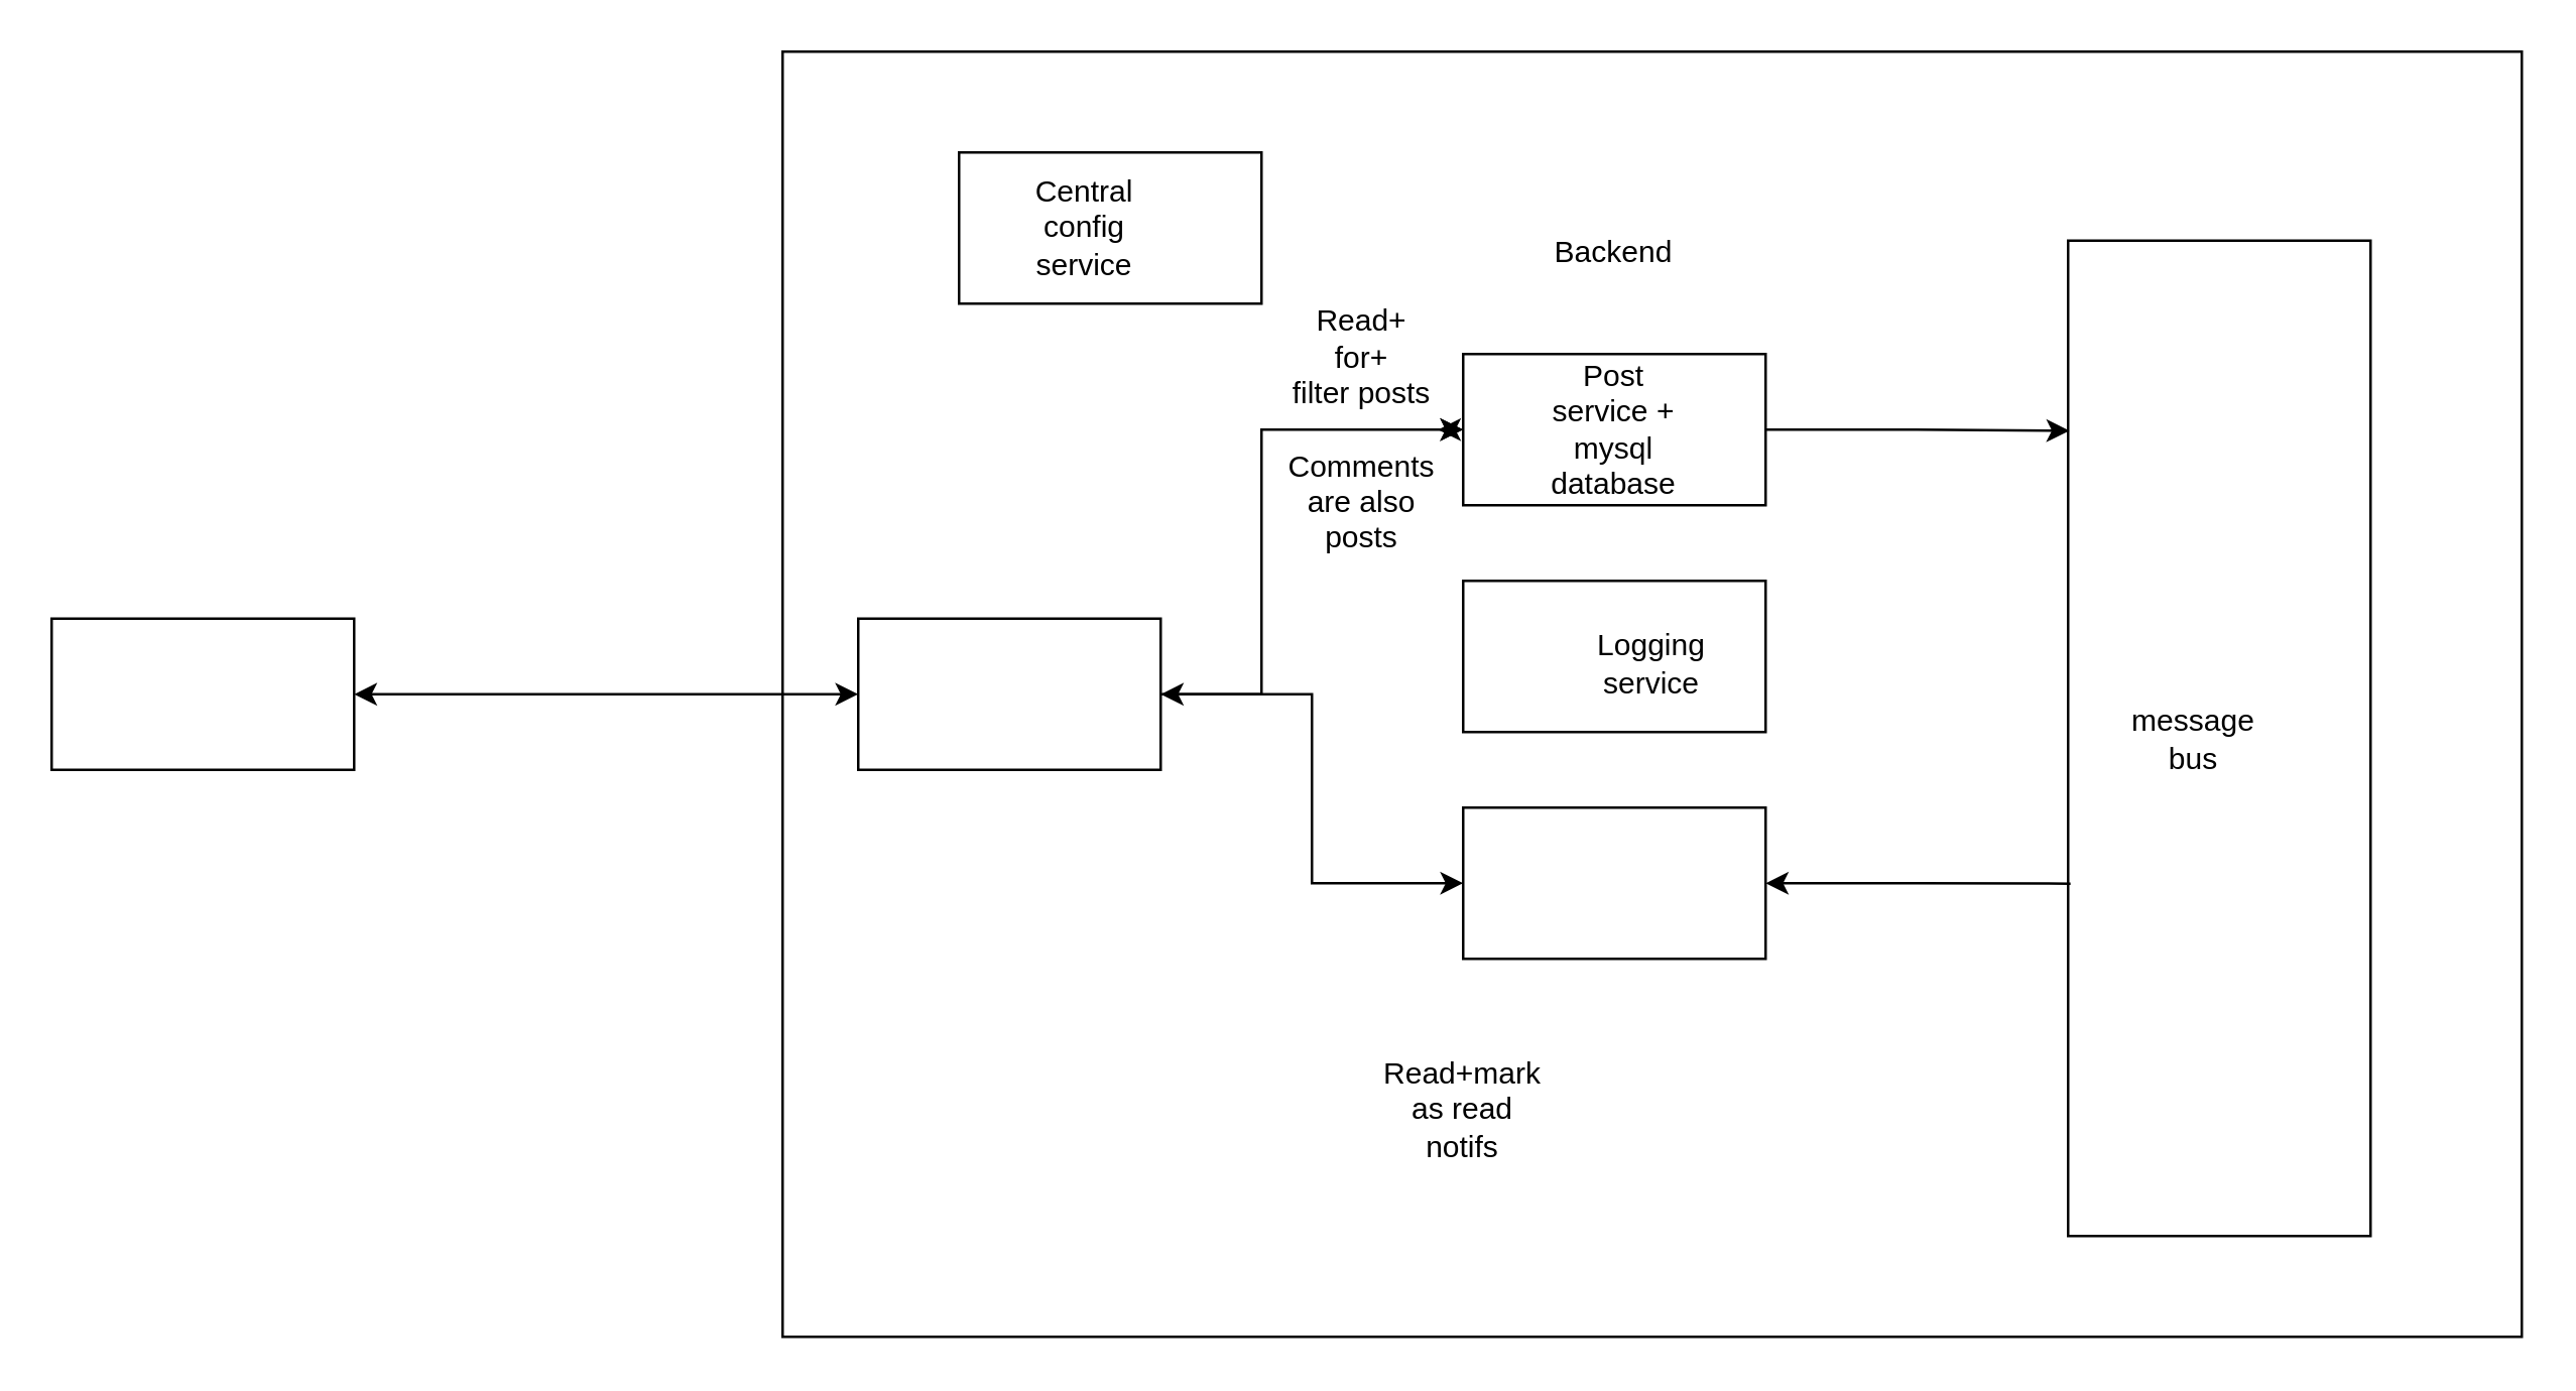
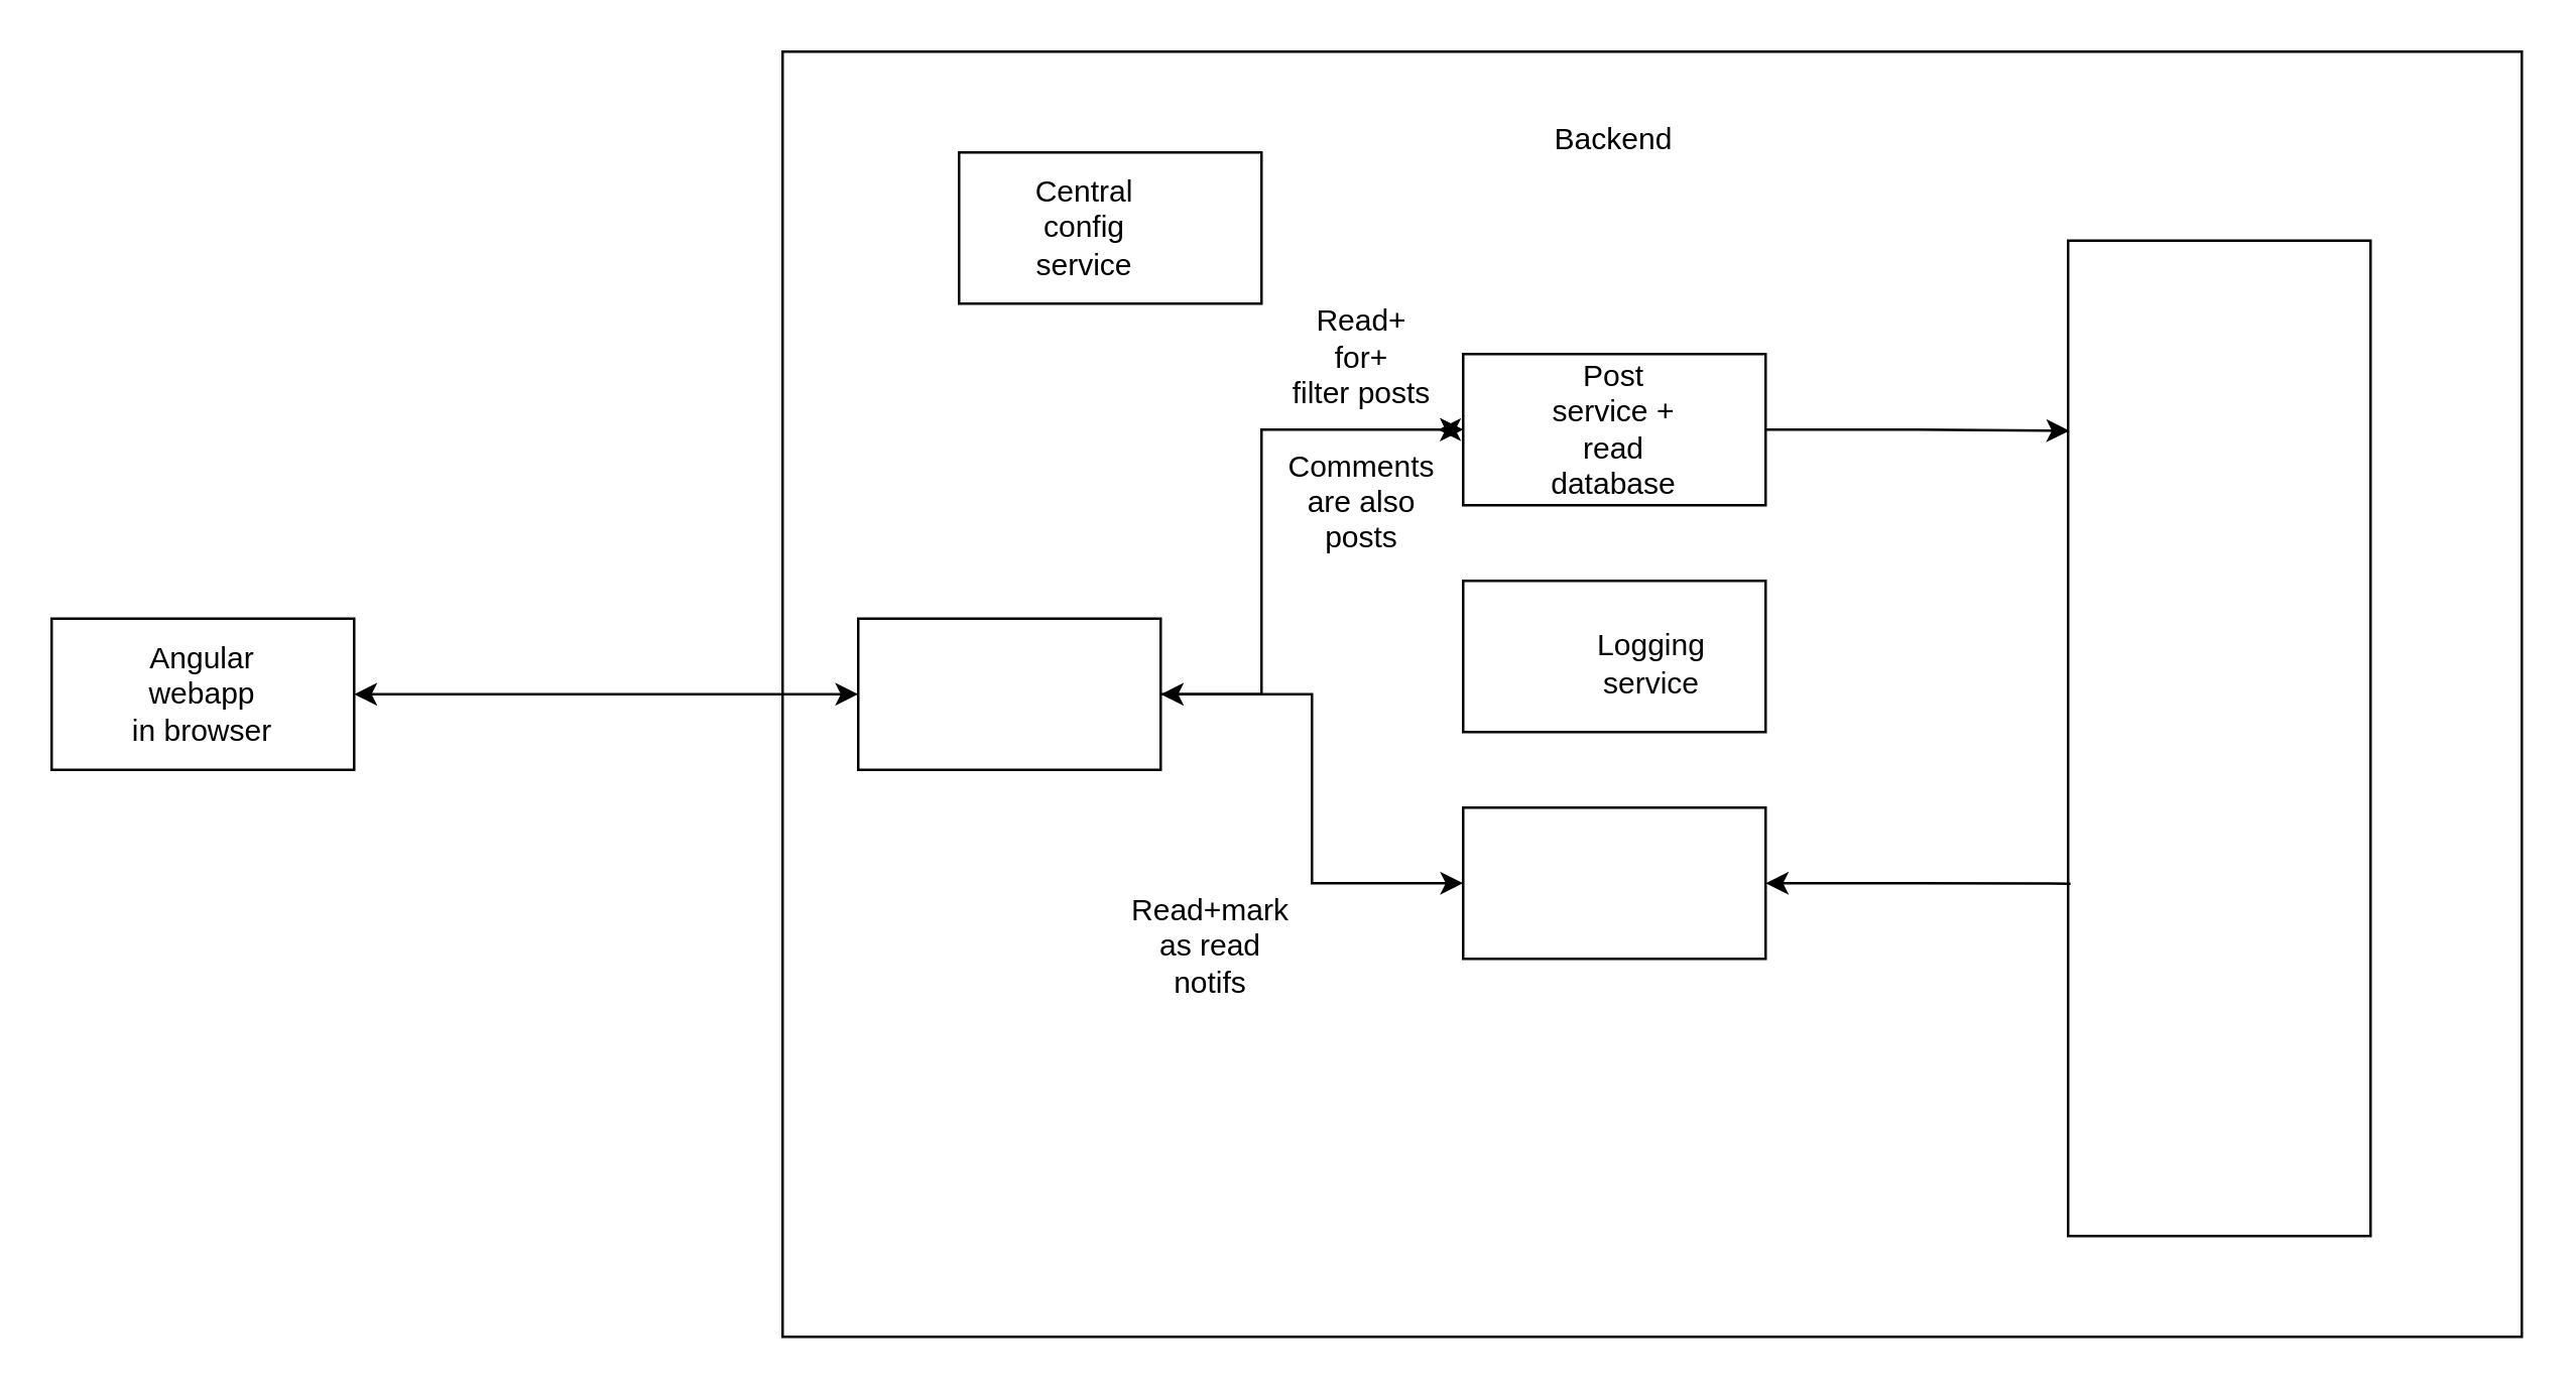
  <mxCell id="0" />
  <mxCell id="1" parent="0" />
  <mxCell id="2" value="" style="rounded=0;whiteSpace=wrap;html=1;" vertex="1" parent="1"><mxGeometry x="310" y="20" width="690" height="510" as="geometry" /></mxCell>
- <mxCell id="3" value="Backend" style="text;html=1;align=center;verticalAlign=middle;whiteSpace=wrap;rounded=0;" vertex="1" parent="1"><mxGeometry x="610" y="85" width="60" height="30" as="geometry" /></mxCell>
+ <mxCell id="3" value="Backend" style="text;html=1;align=center;verticalAlign=middle;whiteSpace=wrap;rounded=0;" vertex="1" parent="1"><mxGeometry x="610" y="40" width="60" height="30" as="geometry" /></mxCell>
  <mxCell id="4" style="edgeStyle=orthogonalEdgeStyle;rounded=0;orthogonalLoop=1;jettySize=auto;html=1;exitX=1;exitY=0.5;exitDx=0;exitDy=0;entryX=0;entryY=0.5;entryDx=0;entryDy=0;" edge="1" parent="1" source="6" target="9"><mxGeometry relative="1" as="geometry" /></mxCell>
  <mxCell id="5" style="edgeStyle=orthogonalEdgeStyle;rounded=0;orthogonalLoop=1;jettySize=auto;html=1;exitX=1;exitY=0.5;exitDx=0;exitDy=0;entryX=0;entryY=0.5;entryDx=0;entryDy=0;startArrow=classic;startFill=1;" edge="1" parent="1" source="23" target="7"><mxGeometry relative="1" as="geometry" /></mxCell>
  <mxCell id="6" value="" style="rounded=0;whiteSpace=wrap;html=1;" vertex="1" parent="1"><mxGeometry x="340" y="245" width="120" height="60" as="geometry" /></mxCell>
  <mxCell id="7" value="" style="rounded=0;whiteSpace=wrap;html=1;" vertex="1" parent="1"><mxGeometry x="580" y="140" width="120" height="60" as="geometry" /></mxCell>
- <mxCell id="8" value="Post service + mysql database" style="text;html=1;align=center;verticalAlign=middle;whiteSpace=wrap;rounded=0;" vertex="1" parent="1"><mxGeometry x="610" y="155" width="60" height="30" as="geometry" /></mxCell>
+ <mxCell id="8" value="Post service + read database" style="text;html=1;align=center;verticalAlign=middle;whiteSpace=wrap;rounded=0;" vertex="1" parent="1"><mxGeometry x="610" y="155" width="60" height="30" as="geometry" /></mxCell>
  <mxCell id="9" value="" style="rounded=0;whiteSpace=wrap;html=1;" vertex="1" parent="1"><mxGeometry x="580" y="320" width="120" height="60" as="geometry" /></mxCell>
  <mxCell id="10" value="" style="rounded=0;whiteSpace=wrap;html=1;" vertex="1" parent="1"><mxGeometry x="820" y="95" width="120" height="395" as="geometry" /></mxCell>
- <mxCell id="11" value="message bus" style="text;html=1;align=center;verticalAlign=middle;whiteSpace=wrap;rounded=0;" vertex="1" parent="1"><mxGeometry x="840" y="278" width="60" height="30" as="geometry" /></mxCell>
  <mxCell id="12" style="edgeStyle=orthogonalEdgeStyle;rounded=0;orthogonalLoop=1;jettySize=auto;html=1;exitX=1;exitY=0.5;exitDx=0;exitDy=0;entryX=0.004;entryY=0.191;entryDx=0;entryDy=0;entryPerimeter=0;" edge="1" parent="1" source="7" target="10"><mxGeometry relative="1" as="geometry" /></mxCell>
  <mxCell id="13" style="edgeStyle=orthogonalEdgeStyle;rounded=0;orthogonalLoop=1;jettySize=auto;html=1;exitX=1;exitY=0.5;exitDx=0;exitDy=0;entryX=0.008;entryY=0.646;entryDx=0;entryDy=0;entryPerimeter=0;startArrow=classic;startFill=1;endArrow=none;endFill=0;" edge="1" parent="1" source="9" target="10"><mxGeometry relative="1" as="geometry" /></mxCell>
  <mxCell id="14" value="" style="rounded=0;whiteSpace=wrap;html=1;" vertex="1" parent="1"><mxGeometry x="380" y="60" width="120" height="60" as="geometry" /></mxCell>
  <mxCell id="15" value="Central config&lt;div&gt;service&lt;/div&gt;" style="text;html=1;align=center;verticalAlign=middle;whiteSpace=wrap;rounded=0;" vertex="1" parent="1"><mxGeometry x="400" y="75" width="60" height="30" as="geometry" /></mxCell>
  <mxCell id="16" value="" style="rounded=0;whiteSpace=wrap;html=1;" vertex="1" parent="1"><mxGeometry x="20" y="245" width="120" height="60" as="geometry" /></mxCell>
+ <mxCell id="17" value="Angular webapp&lt;div&gt;in browser&lt;/div&gt;" style="text;html=1;align=center;verticalAlign=middle;whiteSpace=wrap;rounded=0;" vertex="1" parent="1"><mxGeometry x="50" y="250" width="60" height="50" as="geometry" /></mxCell>
  <mxCell id="18" value="" style="endArrow=classic;startArrow=classic;html=1;rounded=0;exitX=1;exitY=0.5;exitDx=0;exitDy=0;entryX=0;entryY=0.5;entryDx=0;entryDy=0;" edge="1" parent="1" source="16" target="6"><mxGeometry width="50" height="50" relative="1" as="geometry"><mxPoint x="170" y="300" as="sourcePoint" /><mxPoint x="220" y="250" as="targetPoint" /></mxGeometry></mxCell>
  <mxCell id="19" value="" style="rounded=0;whiteSpace=wrap;html=1;" vertex="1" parent="1"><mxGeometry x="580" y="230" width="120" height="60" as="geometry" /></mxCell>
  <mxCell id="20" value="Logging service" style="text;html=1;align=center;verticalAlign=middle;whiteSpace=wrap;rounded=0;" vertex="1" parent="1"><mxGeometry x="625" y="248" width="60" height="30" as="geometry" /></mxCell>
- <mxCell id="21" value="Read+&lt;span style=&quot;background-color: initial;&quot;&gt;mark as read notifs&lt;/span&gt;" style="text;html=1;align=center;verticalAlign=middle;whiteSpace=wrap;rounded=0;" vertex="1" parent="1"><mxGeometry x="550" y="425" width="60" height="30" as="geometry" /></mxCell>
+ <mxCell id="21" value="Read+&lt;span style=&quot;background-color: initial;&quot;&gt;mark as read notifs&lt;/span&gt;" style="text;html=1;align=center;verticalAlign=middle;whiteSpace=wrap;rounded=0;" vertex="1" parent="1"><mxGeometry x="450" y="360" width="60" height="30" as="geometry" /></mxCell>
  <mxCell id="22" value="" style="edgeStyle=orthogonalEdgeStyle;rounded=0;orthogonalLoop=1;jettySize=auto;html=1;exitX=1;exitY=0.5;exitDx=0;exitDy=0;entryX=0;entryY=0.5;entryDx=0;entryDy=0;startArrow=classic;startFill=1;" edge="1" parent="1" source="6" target="7"><mxGeometry relative="1" as="geometry"><mxPoint x="460" y="275" as="sourcePoint" /><mxPoint x="580" y="170" as="targetPoint" /><Array as="points"><mxPoint x="500" y="275" /><mxPoint x="500" y="170" /></Array></mxGeometry></mxCell>
  <mxCell id="23" value="Read+&lt;div&gt;for+&lt;/div&gt;&lt;div&gt;filter posts&lt;br&gt;&lt;br&gt;Comments are also posts&lt;/div&gt;" style="text;html=1;align=center;verticalAlign=middle;whiteSpace=wrap;rounded=0;" vertex="1" parent="1"><mxGeometry x="510" y="155" width="60" height="30" as="geometry" /></mxCell>
